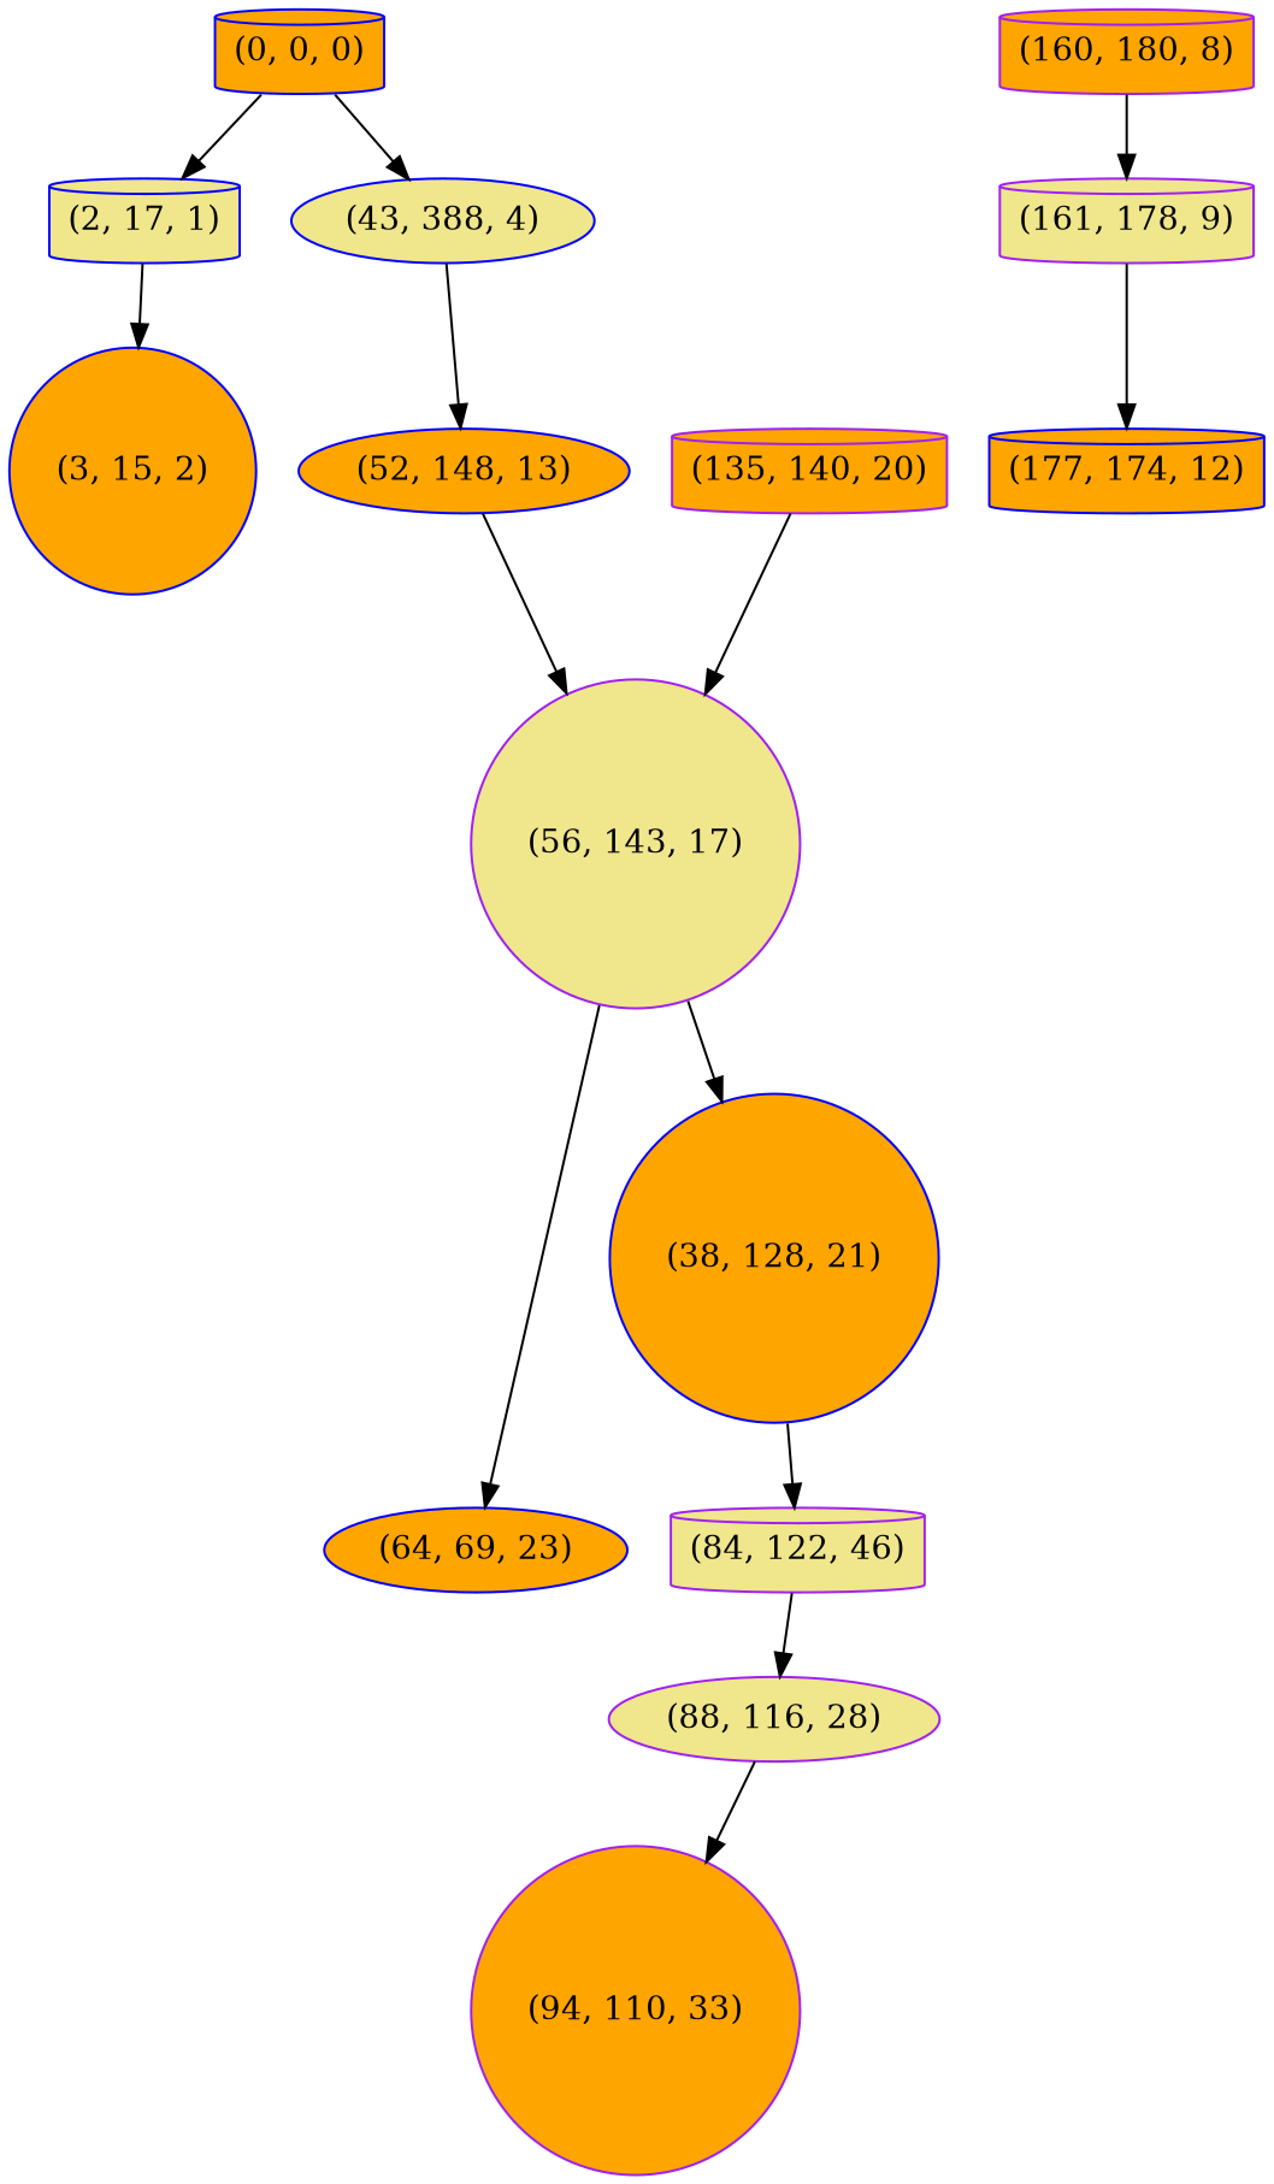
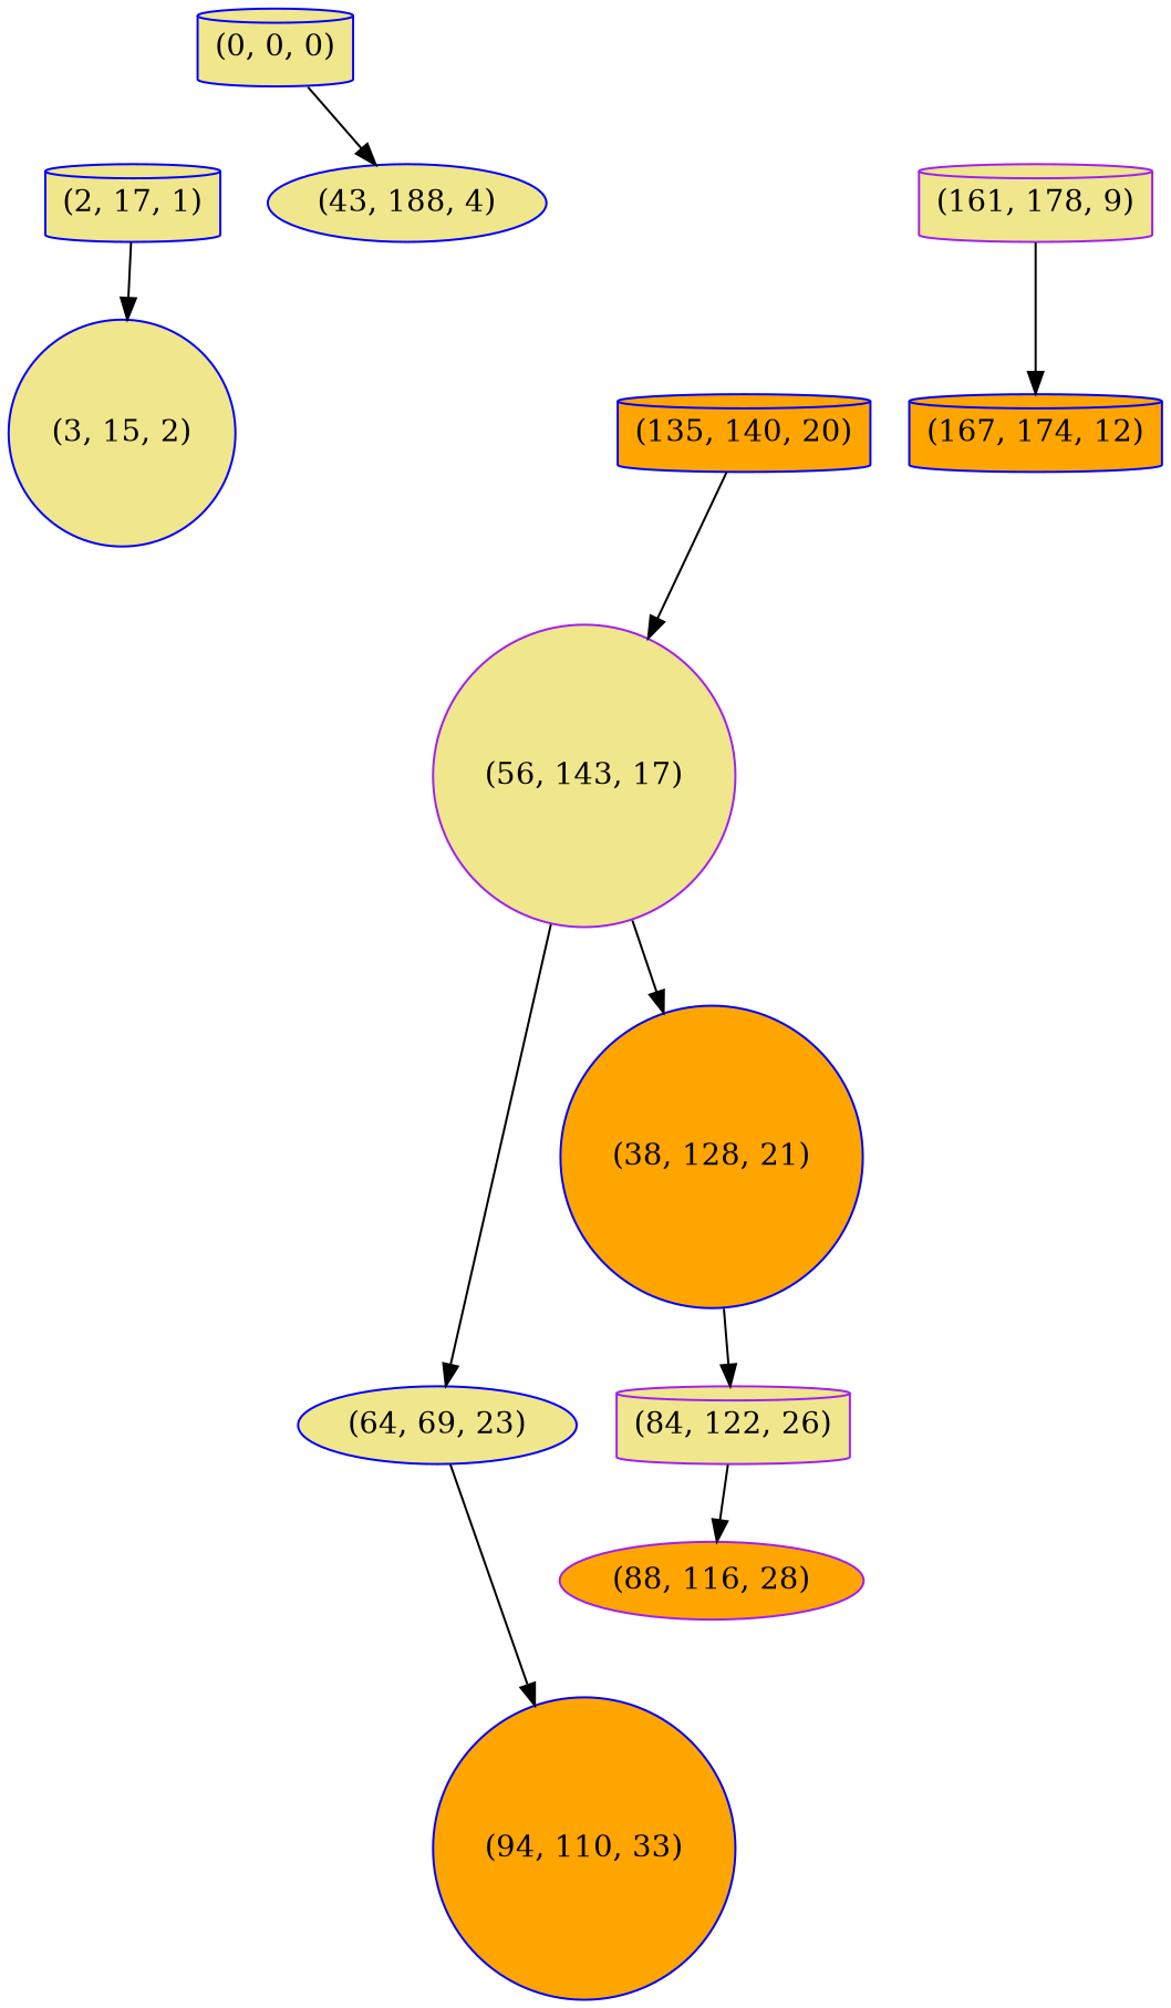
  digraph {
    node [color=blue fillcolor=khaki shape=cylinder style=filled]
-   "(0, 0, 0)" [fillcolor=orange]
+   "(0, 0, 0)"
    "(2, 17, 1)"
-   "(43, 188, 4)" [shape=ellipse label="(43, 388, 4)"]
-   "(3, 15, 2)" [fillcolor=orange shape=circle]
-   "(52, 148, 13)" [fillcolor=orange shape=ellipse]
+   "(43, 188, 4)" [shape=ellipse]
+   "(3, 15, 2)" [shape=circle]
    "(56, 143, 17)" [color=purple shape=circle]
-   "(160, 180, 8)" [color=purple fillcolor=orange]
    n8 [color=purple label="(161, 178, 9)"]
-   "(64, 69, 23)" [fillcolor=orange shape=ellipse]
+   "(64, 69, 23)" [shape=ellipse]
    n10 [fillcolor=orange label="(38, 128, 21)" shape=circle]
-   "(84, 122, 26)" [color=purple label="(84, 122, 46)"]
-   "(135, 140, 20)" [color=purple fillcolor=orange]
-   "(88, 116, 28)" [color=purple shape=ellipse]
-   "(94, 110, 33)" [color=purple fillcolor=orange shape=circle]
-   "(167, 174, 12)" [fillcolor=orange label="(177, 174, 12)"]
-   "(0, 0, 0)" -> "(2, 17, 1)"
+   "(84, 122, 26)" [color=purple]
+   "(135, 140, 20)" [fillcolor=orange]
+   "(88, 116, 28)" [color=purple fillcolor=orange shape=ellipse]
+   "(94, 110, 33)" [fillcolor=orange shape=circle]
+   "(167, 174, 12)" [fillcolor=orange]
    "(0, 0, 0)" -> "(43, 188, 4)"
    "(2, 17, 1)" -> "(3, 15, 2)"
-   "(43, 188, 4)" -> "(52, 148, 13)"
-   "(52, 148, 13)" -> "(56, 143, 17)"
    "(56, 143, 17)" -> "(64, 69, 23)"
    "(56, 143, 17)" -> n10
-   "(160, 180, 8)" -> n8
    n8 -> "(167, 174, 12)"
    n10 -> "(84, 122, 26)"
    "(84, 122, 26)" -> "(88, 116, 28)"
    "(135, 140, 20)" -> "(56, 143, 17)"
-   "(88, 116, 28)" -> "(94, 110, 33)"
+   "(64, 69, 23)" -> "(94, 110, 33)"
  }
